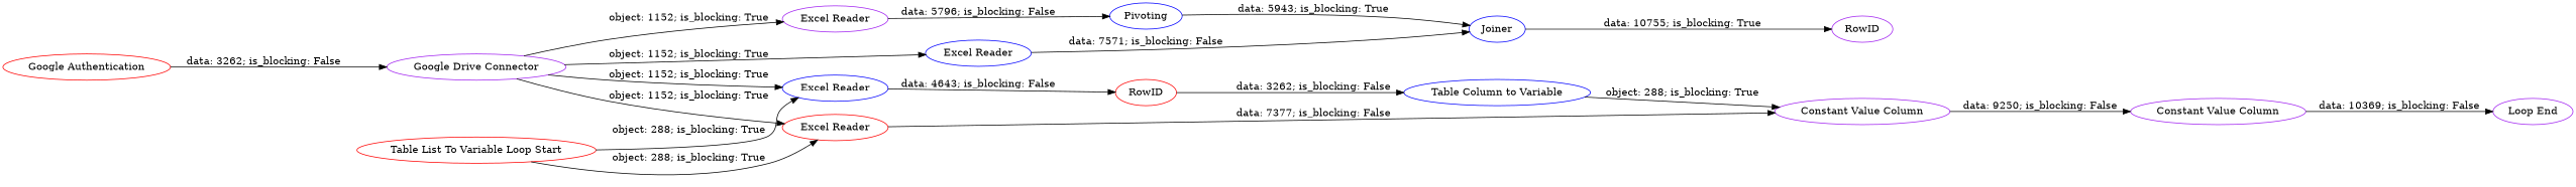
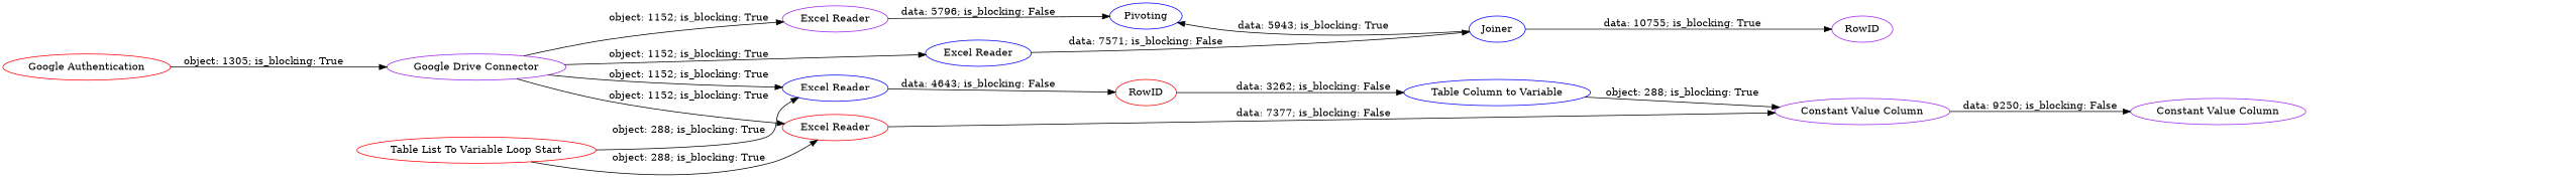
  digraph {
    rankdir=LR
    node [color=purple]
    n1 [label="Excel Reader"]
    n2 [color=blue label=Pivoting]
    n3 [color=blue label=Joiner]
    n4 [color=blue label="Excel Reader"]
    n5 [label=RowID]
    n6 [color=red label="Google Authentication"]
    n7 [label="Google Drive Connector"]
    n8 [color=red label="Excel Reader"]
    n9 [color=blue label="Excel Reader"]
    n10 [label="Constant Value Column"]
    n11 [label="Constant Value Column"]
-   n12 [label="Loop End"]
    n13 [color=blue label="Table Column to Variable"]
    n14 [color=red label=RowID]
    n15 [color=red label="Table List To Variable Loop Start"]
    n1 -> n2 [label="data: 5796; is_blocking: False"]
-   n2 -> n3 [label="data: 5943; is_blocking: True"]
+   n3 -> n2 [label="data: 5943; is_blocking: True"]
    n3 -> n5 [label="data: 10755; is_blocking: True"]
    n4 -> n3 [label="data: 7571; is_blocking: False"]
-   n6 -> n7 [label="data: 3262; is_blocking: False"]
+   n6 -> n7 [label="object: 1305; is_blocking: True"]
    n7 -> n1 [label="object: 1152; is_blocking: True"]
    n7 -> n4 [label="object: 1152; is_blocking: True"]
    n7 -> n8 [label="object: 1152; is_blocking: True"]
    n7 -> n9 [label="object: 1152; is_blocking: True"]
    n8 -> n10 [label="data: 7377; is_blocking: False"]
    n9 -> n14 [label="data: 4643; is_blocking: False"]
    n10 -> n11 [label="data: 9250; is_blocking: False"]
-   n11 -> n12 [label="data: 10369; is_blocking: False"]
    n13 -> n10 [label="object: 288; is_blocking: True"]
    n14 -> n13 [label="data: 3262; is_blocking: False"]
    n15 -> n8 [label="object: 288; is_blocking: True"]
    n15 -> n9 [label="object: 288; is_blocking: True"]
  }
